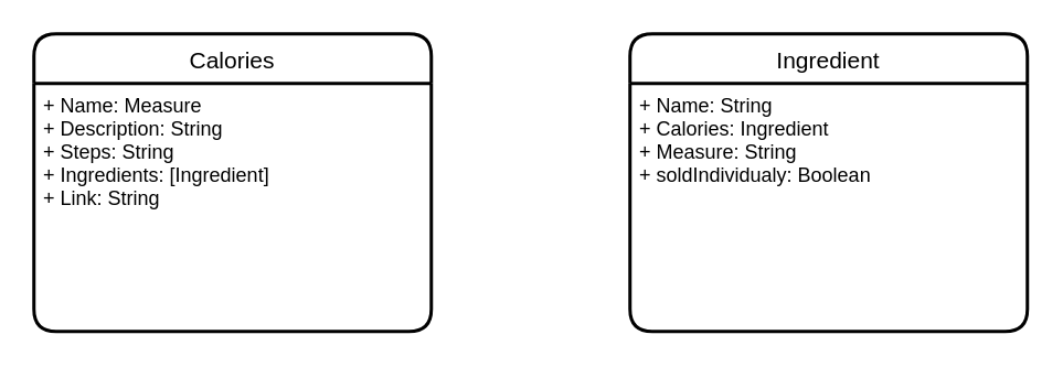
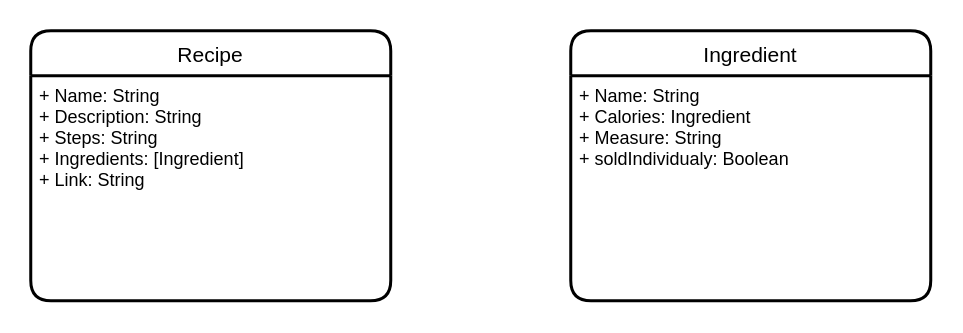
  <mxCell id="0" />
  <mxCell id="1" parent="0" />
- <mxCell id="2" value="Calories" style="swimlane;childLayout=stackLayout;horizontal=1;startSize=30;horizontalStack=0;rounded=1;fontSize=14;fontStyle=0;strokeWidth=2;resizeParent=0;resizeLast=1;shadow=0;dashed=0;align=center;" vertex="1" parent="1"><mxGeometry x="20" y="20" width="240" height="180" as="geometry" /></mxCell>
- <mxCell id="3" value="+ Name: Measure&#10;+ Description: String&#10;+ Steps: String&#10;+ Ingredients: [Ingredient]&#10;+ Link: String" style="align=left;strokeColor=none;fillColor=none;spacingLeft=4;fontSize=12;verticalAlign=top;resizable=0;rotatable=0;part=1;" vertex="1" parent="2"><mxGeometry y="30" width="240" height="150" as="geometry" /></mxCell>
+ <mxCell id="2" value="Recipe" style="swimlane;childLayout=stackLayout;horizontal=1;startSize=30;horizontalStack=0;rounded=1;fontSize=14;fontStyle=0;strokeWidth=2;resizeParent=0;resizeLast=1;shadow=0;dashed=0;align=center;" vertex="1" parent="1"><mxGeometry x="20" y="20" width="240" height="180" as="geometry" /></mxCell>
+ <mxCell id="3" value="+ Name: String&#10;+ Description: String&#10;+ Steps: String&#10;+ Ingredients: [Ingredient]&#10;+ Link: String" style="align=left;strokeColor=none;fillColor=none;spacingLeft=4;fontSize=12;verticalAlign=top;resizable=0;rotatable=0;part=1;" vertex="1" parent="2"><mxGeometry y="30" width="240" height="150" as="geometry" /></mxCell>
  <mxCell id="4" value="Ingredient" style="swimlane;childLayout=stackLayout;horizontal=1;startSize=30;horizontalStack=0;rounded=1;fontSize=14;fontStyle=0;strokeWidth=2;resizeParent=0;resizeLast=1;shadow=0;dashed=0;align=center;" vertex="1" parent="1"><mxGeometry x="380" y="20" width="240" height="180" as="geometry" /></mxCell>
  <mxCell id="5" value="+ Name: String&#10;+ Calories: Ingredient&#10;+ Measure: String&#10;+ soldIndividualy: Boolean" style="align=left;strokeColor=none;fillColor=none;spacingLeft=4;fontSize=12;verticalAlign=top;resizable=0;rotatable=0;part=1;" vertex="1" parent="4"><mxGeometry y="30" width="240" height="150" as="geometry" /></mxCell>
